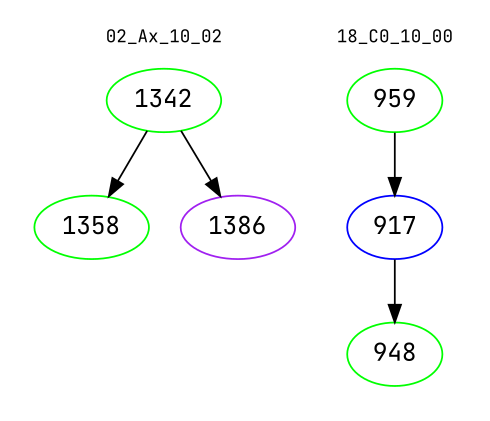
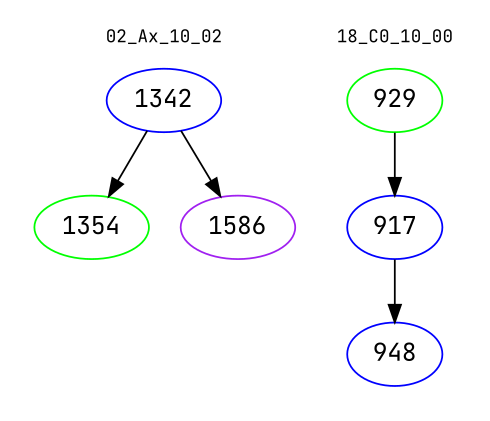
  digraph {
    fontname="JetBrains Mono"
    node [color=blue fontname="JetBrains Mono"]
    edge [color=black fontname="JetBrains Mono"]
-   n1 [color=green label=1358]
-   n2 [color=green label=1342]
-   n3 [color=purple label=1386]
-   n4 [color=green label=959]
+   n1 [color=green label=1354]
+   n2 [label=1342]
+   n3 [color=purple label=1586]
+   n4 [color=green label=929]
    n5 [label=917]
-   n6 [color=green label=948]
+   n6 [label=948]
    subgraph cluster_1 {
      color=white
      fontsize=10
      label="02_Ax_10_02"
      n1
      n2
      n3
    }
    subgraph cluster_2 {
      color=white
      fontsize=10
      label="18_C0_10_00"
      n4
      n5
      n6
    }
    n2 -> n1
    n2 -> n3
    n4 -> n5
    n5 -> n6
  }
